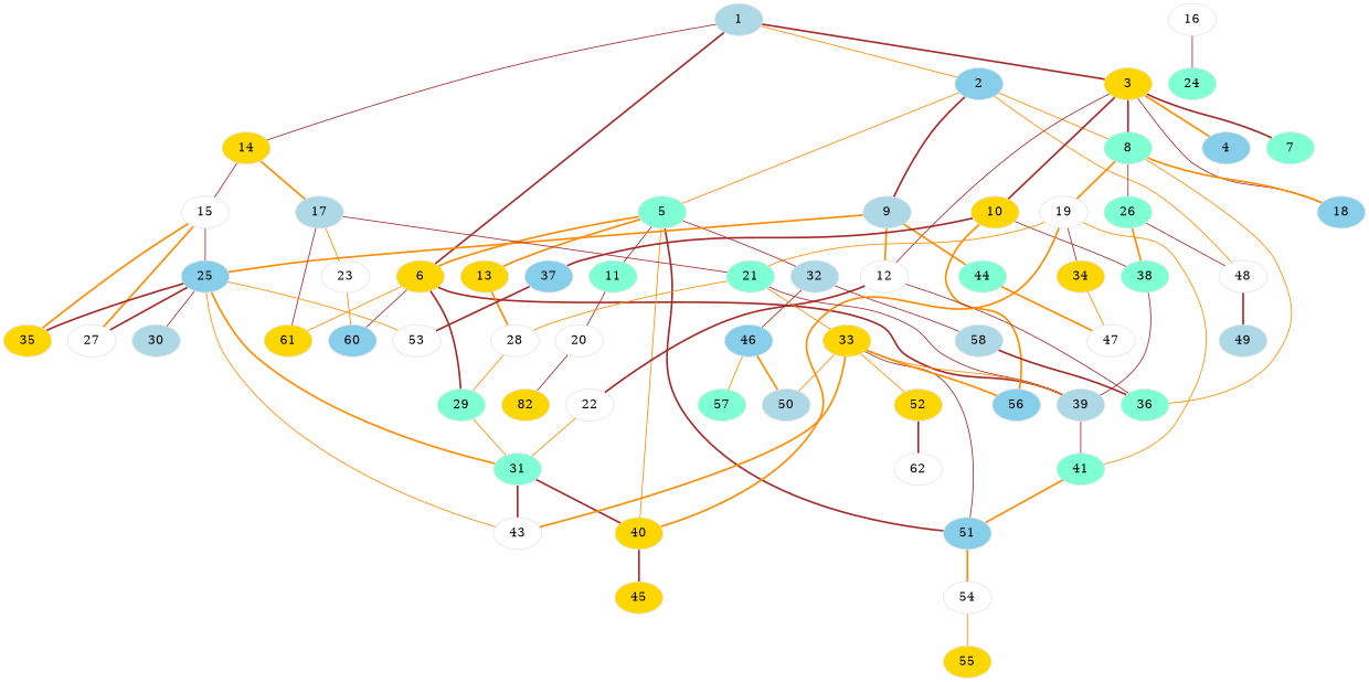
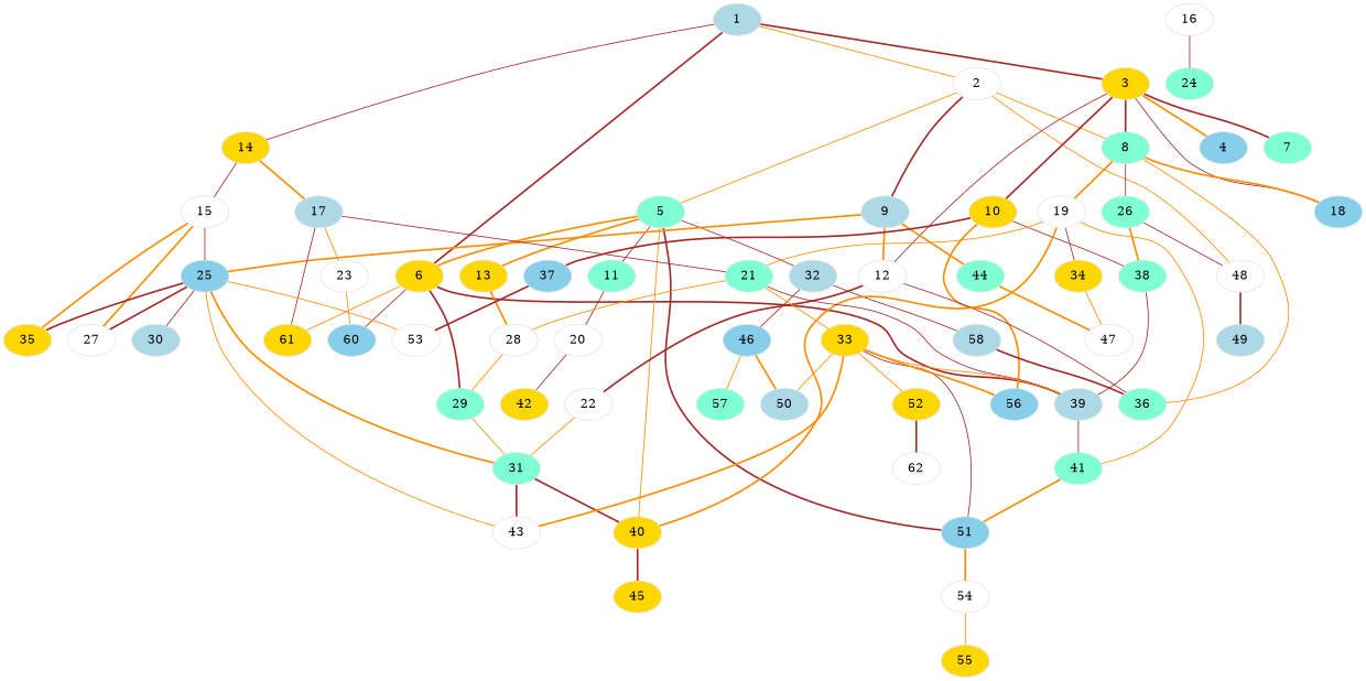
  graph {
    node [color=gray90 fillcolor=white style=filled]
    edge [color=darkorange style=solid weight=1.0]
    1 [fillcolor=lightblue]
-   2 [fillcolor=skyblue]
+   2
    3 [fillcolor=gold]
    6 [fillcolor=gold]
    14 [fillcolor=gold]
    5 [fillcolor=aquamarine]
    8 [fillcolor=aquamarine]
    9 [fillcolor=lightblue]
    48
    4 [fillcolor=skyblue]
    7 [fillcolor=aquamarine]
    10 [fillcolor=gold]
    12
    18 [fillcolor=skyblue]
    29 [fillcolor=aquamarine]
    39 [fillcolor=lightblue]
    60 [fillcolor=skyblue]
    61 [fillcolor=gold]
    15
    17 [fillcolor=lightblue]
    11 [fillcolor=aquamarine]
    13 [fillcolor=gold]
    32 [fillcolor=lightblue]
    40 [fillcolor=gold]
    51 [fillcolor=skyblue]
    19
    26 [fillcolor=aquamarine]
    36 [fillcolor=aquamarine]
    25 [fillcolor=skyblue]
    44 [fillcolor=aquamarine]
    49 [fillcolor=lightblue]
    37 [fillcolor=skyblue]
    38 [fillcolor=aquamarine]
    56 [fillcolor=skyblue]
    22
    24 [fillcolor=aquamarine]
    16
    20
    28
    46 [fillcolor=skyblue]
    58 [fillcolor=lightblue]
    45 [fillcolor=gold]
    54
    31 [fillcolor=aquamarine]
    41 [fillcolor=aquamarine]
    21 [fillcolor=aquamarine]
    34 [fillcolor=gold]
    27
    35 [fillcolor=gold]
    30 [fillcolor=lightblue]
    43
    53
    47
-   42 [fillcolor=gold label=82]
+   42 [fillcolor=gold]
    23
    33 [fillcolor=gold]
    50 [fillcolor=lightblue]
    52 [fillcolor=gold]
    57 [fillcolor=aquamarine]
    62
    55 [fillcolor=gold]
    1 -- 2
    1 -- 3 [color=brown style=bold]
    1 -- 6 [color=brown style=bold]
    1 -- 14 [color=brown]
    2 -- 5
    2 -- 8 [weight=2.0]
    2 -- 9 [color=brown style=bold]
    2 -- 48
    3 -- 8 [color=brown style=bold]
    3 -- 4 [style=bold]
    3 -- 7 [color=brown style=bold]
    3 -- 10 [color=brown style=bold]
    3 -- 12 [color=brown]
    3 -- 18 [color=brown]
    6 -- 29 [color=brown style=bold]
    6 -- 39 [color=brown style=bold]
    6 -- 60 [color=brown]
    6 -- 61
    14 -- 15 [color=brown weight=2.0]
    14 -- 17 [style=bold]
    5 -- 6 [style=bold]
    5 -- 11 [color=brown]
    5 -- 13 [style=bold]
    5 -- 32 [color=brown]
    5 -- 40
    5 -- 51 [color=brown style=bold]
    8 -- 18 [style=bold]
    8 -- 19 [style=bold]
    8 -- 26 [color=brown]
    8 -- 36
    9 -- 12 [style=bold]
    9 -- 25 [style=bold]
    9 -- 44 [style=bold]
    48 -- 49 [color=brown style=bold]
    10 -- 37 [color=brown style=bold]
    10 -- 38 [color=brown]
    10 -- 56 [style=bold]
    12 -- 36 [color=brown]
    12 -- 22 [color=brown style=bold]
    29 -- 31
    39 -- 41 [color=brown]
    15 -- 25 [color=brown]
    15 -- 27 [style=bold]
    15 -- 35 [style=bold]
    17 -- 61 [color=brown]
    17 -- 21 [color=brown]
    17 -- 23
    11 -- 20 [color=brown]
    13 -- 28 [style=bold]
    32 -- 46 [color=brown]
    32 -- 58 [color=brown]
    40 -- 45 [color=brown style=bold]
    51 -- 54 [style=bold]
    19 -- 40 [style=bold]
    19 -- 41
    19 -- 21
    19 -- 34 [color=brown]
    26 -- 48 [color=brown]
    26 -- 38 [style=bold]
    25 -- 31 [style=bold]
    25 -- 27 [color=brown style=bold]
    25 -- 35 [color=brown style=bold]
    25 -- 30 [color=brown]
    25 -- 43
    25 -- 53
    44 -- 47 [style=bold]
    37 -- 53 [color=brown style=bold]
    38 -- 39 [color=brown]
    22 -- 31
    16 -- 24 [color=brown]
    20 -- 42 [color=brown]
    28 -- 29
    46 -- 50 [style=bold]
    46 -- 57
    58 -- 36 [color=brown style=bold]
    54 -- 55
    31 -- 40 [color=brown style=bold]
    31 -- 43 [color=brown style=bold]
    41 -- 51 [style=bold]
    21 -- 39 [color=brown]
    21 -- 28
    21 -- 33
    34 -- 47
    23 -- 60
    33 -- 39
    33 -- 51 [color=brown]
    33 -- 56 [style=bold]
    33 -- 43 [style=bold]
    33 -- 50
    33 -- 52
    52 -- 62 [color=brown style=bold]
  }
